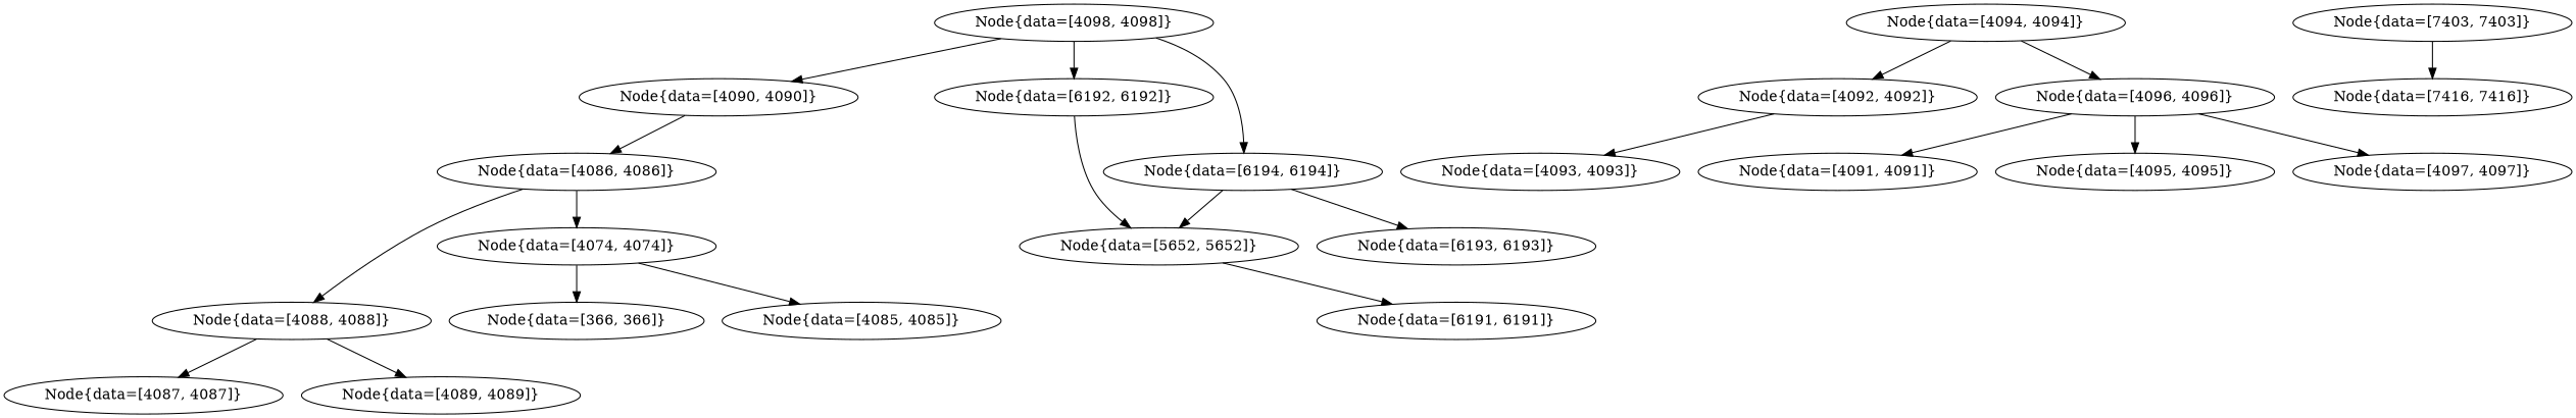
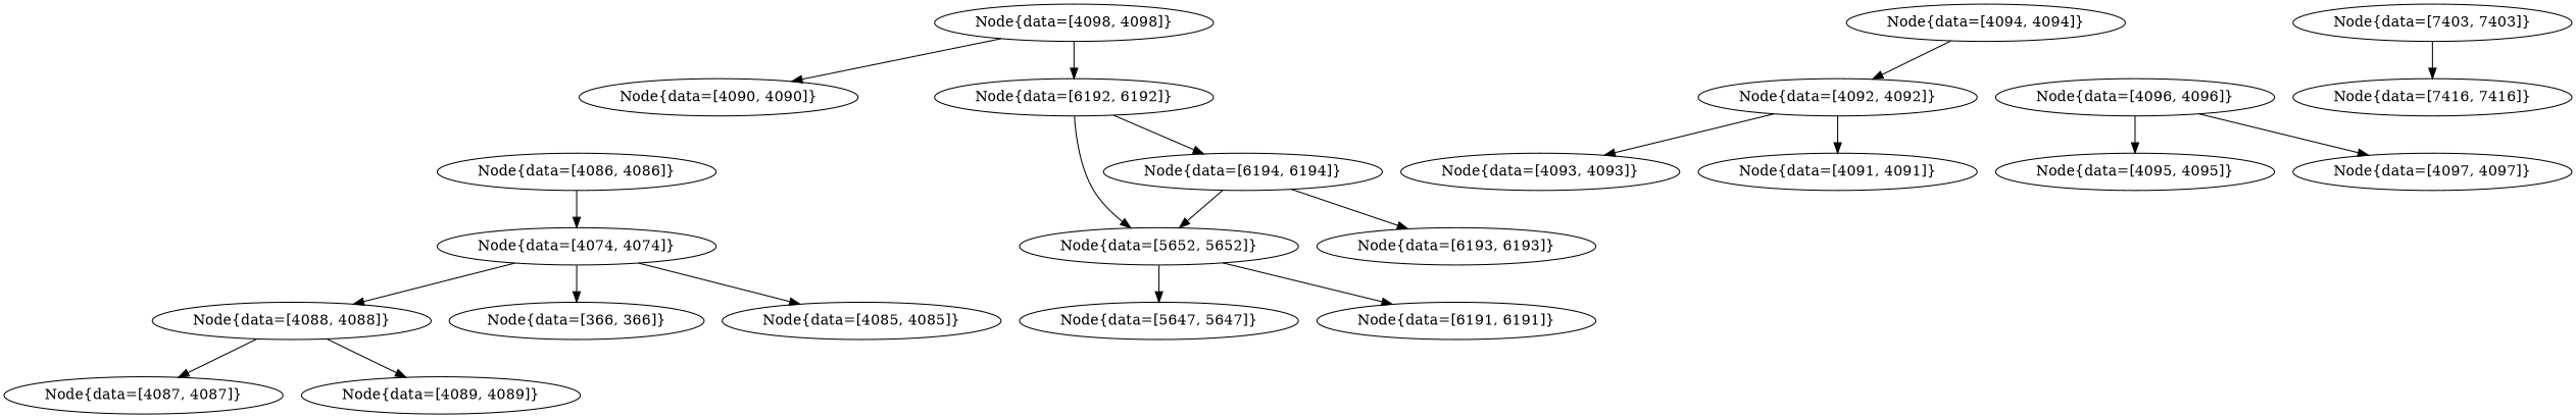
  digraph {
    n1 [label="Node{data=[4098, 4098]}"]
    n2 [label="Node{data=[4090, 4090]}"]
    n3 [label="Node{data=[6192, 6192]}"]
    n4 [label="Node{data=[4086, 4086]}"]
    n5 [label="Node{data=[5652, 5652]}"]
    n6 [label="Node{data=[6194, 6194]}"]
    n7 [label="Node{data=[4074, 4074]}"]
    n8 [label="Node{data=[4088, 4088]}"]
    n9 [label="Node{data=[4094, 4094]}"]
    n10 [label="Node{data=[4092, 4092]}"]
    n11 [label="Node{data=[4096, 4096]}"]
    n12 [label="Node{data=[366, 366]}"]
    n13 [label="Node{data=[4085, 4085]}"]
    n14 [label="Node{data=[4087, 4087]}"]
    n15 [label="Node{data=[4089, 4089]}"]
    n16 [label="Node{data=[4091, 4091]}"]
    n17 [label="Node{data=[4093, 4093]}"]
    n18 [label="Node{data=[4095, 4095]}"]
    n19 [label="Node{data=[4097, 4097]}"]
+   n20 [label="Node{data=[5647, 5647]}"]
    n21 [label="Node{data=[6191, 6191]}"]
    n22 [label="Node{data=[6193, 6193]}"]
    n23 [label="Node{data=[7403, 7403]}"]
    n24 [label="Node{data=[7416, 7416]}"]
    n1 -> n2
    n1 -> n3
-   n2 -> n4
    n3 -> n5
-   n1 -> n6
+   n3 -> n6
    n4 -> n7
-   n4 -> n8
+   n7 -> n8
+   n5 -> n20
    n5 -> n21
    n6 -> n5
    n6 -> n22
    n7 -> n12
    n7 -> n13
    n8 -> n14
    n8 -> n15
    n9 -> n10
-   n9 -> n11
-   n11 -> n16
+   n10 -> n16
    n10 -> n17
    n11 -> n18
    n11 -> n19
    n23 -> n24
  }
